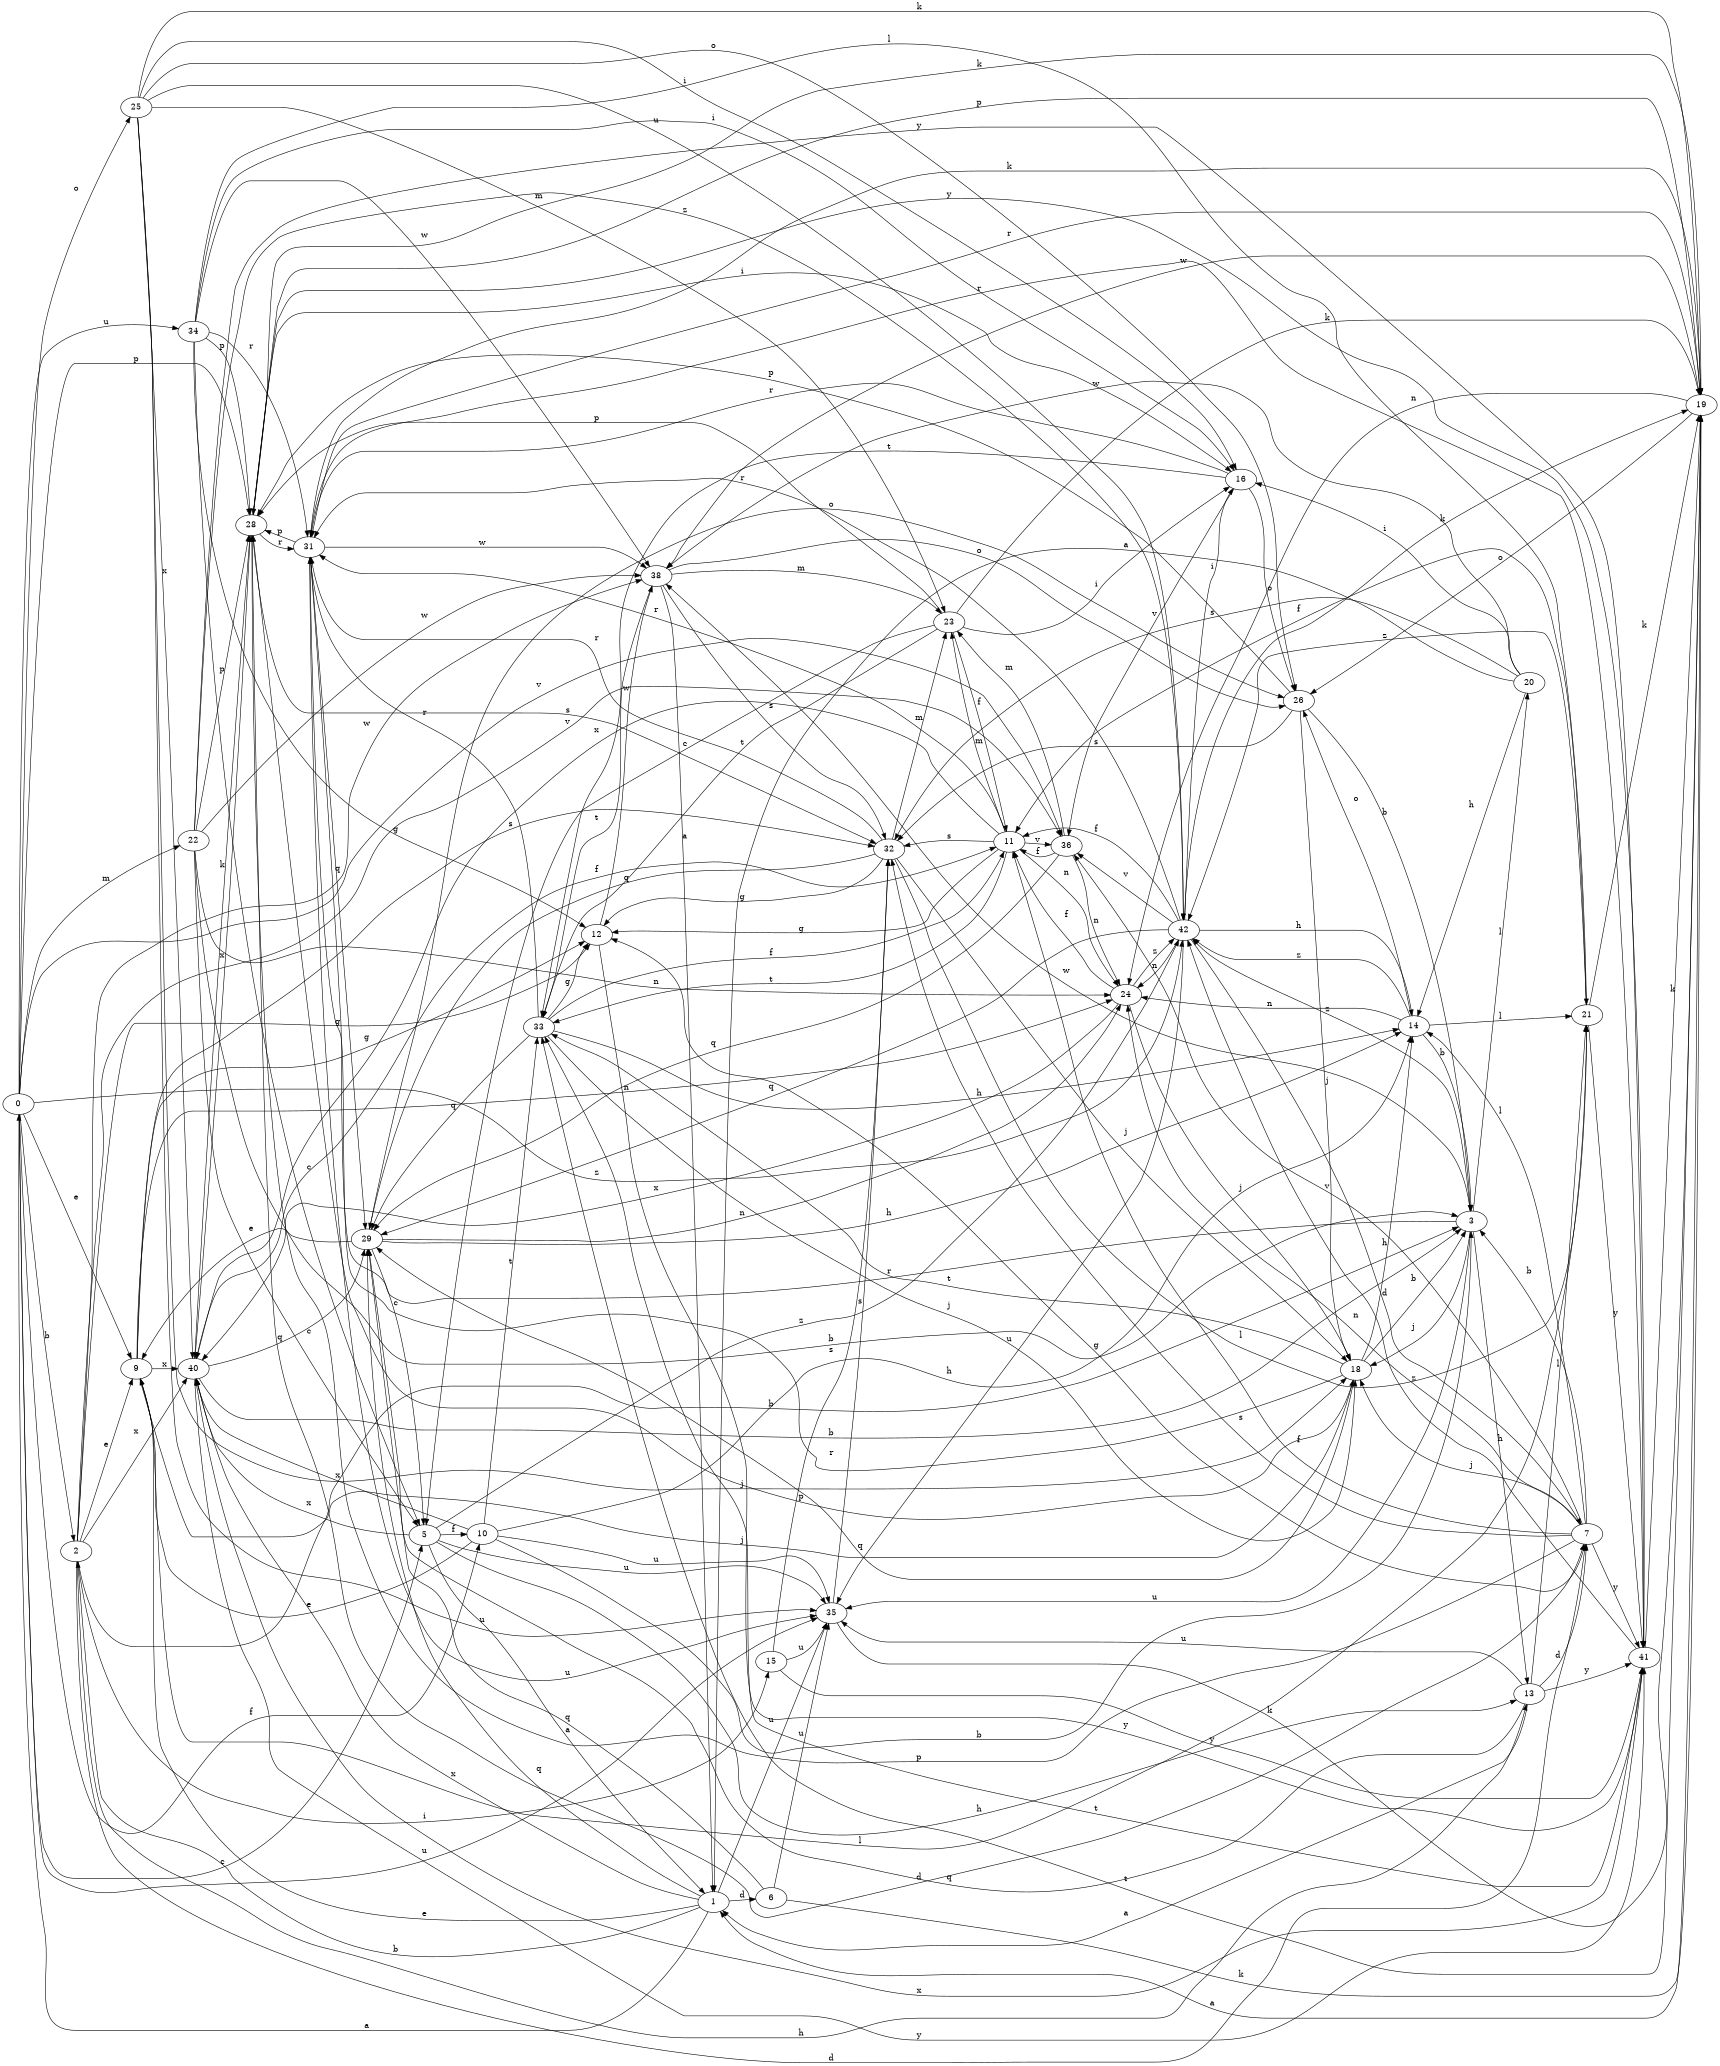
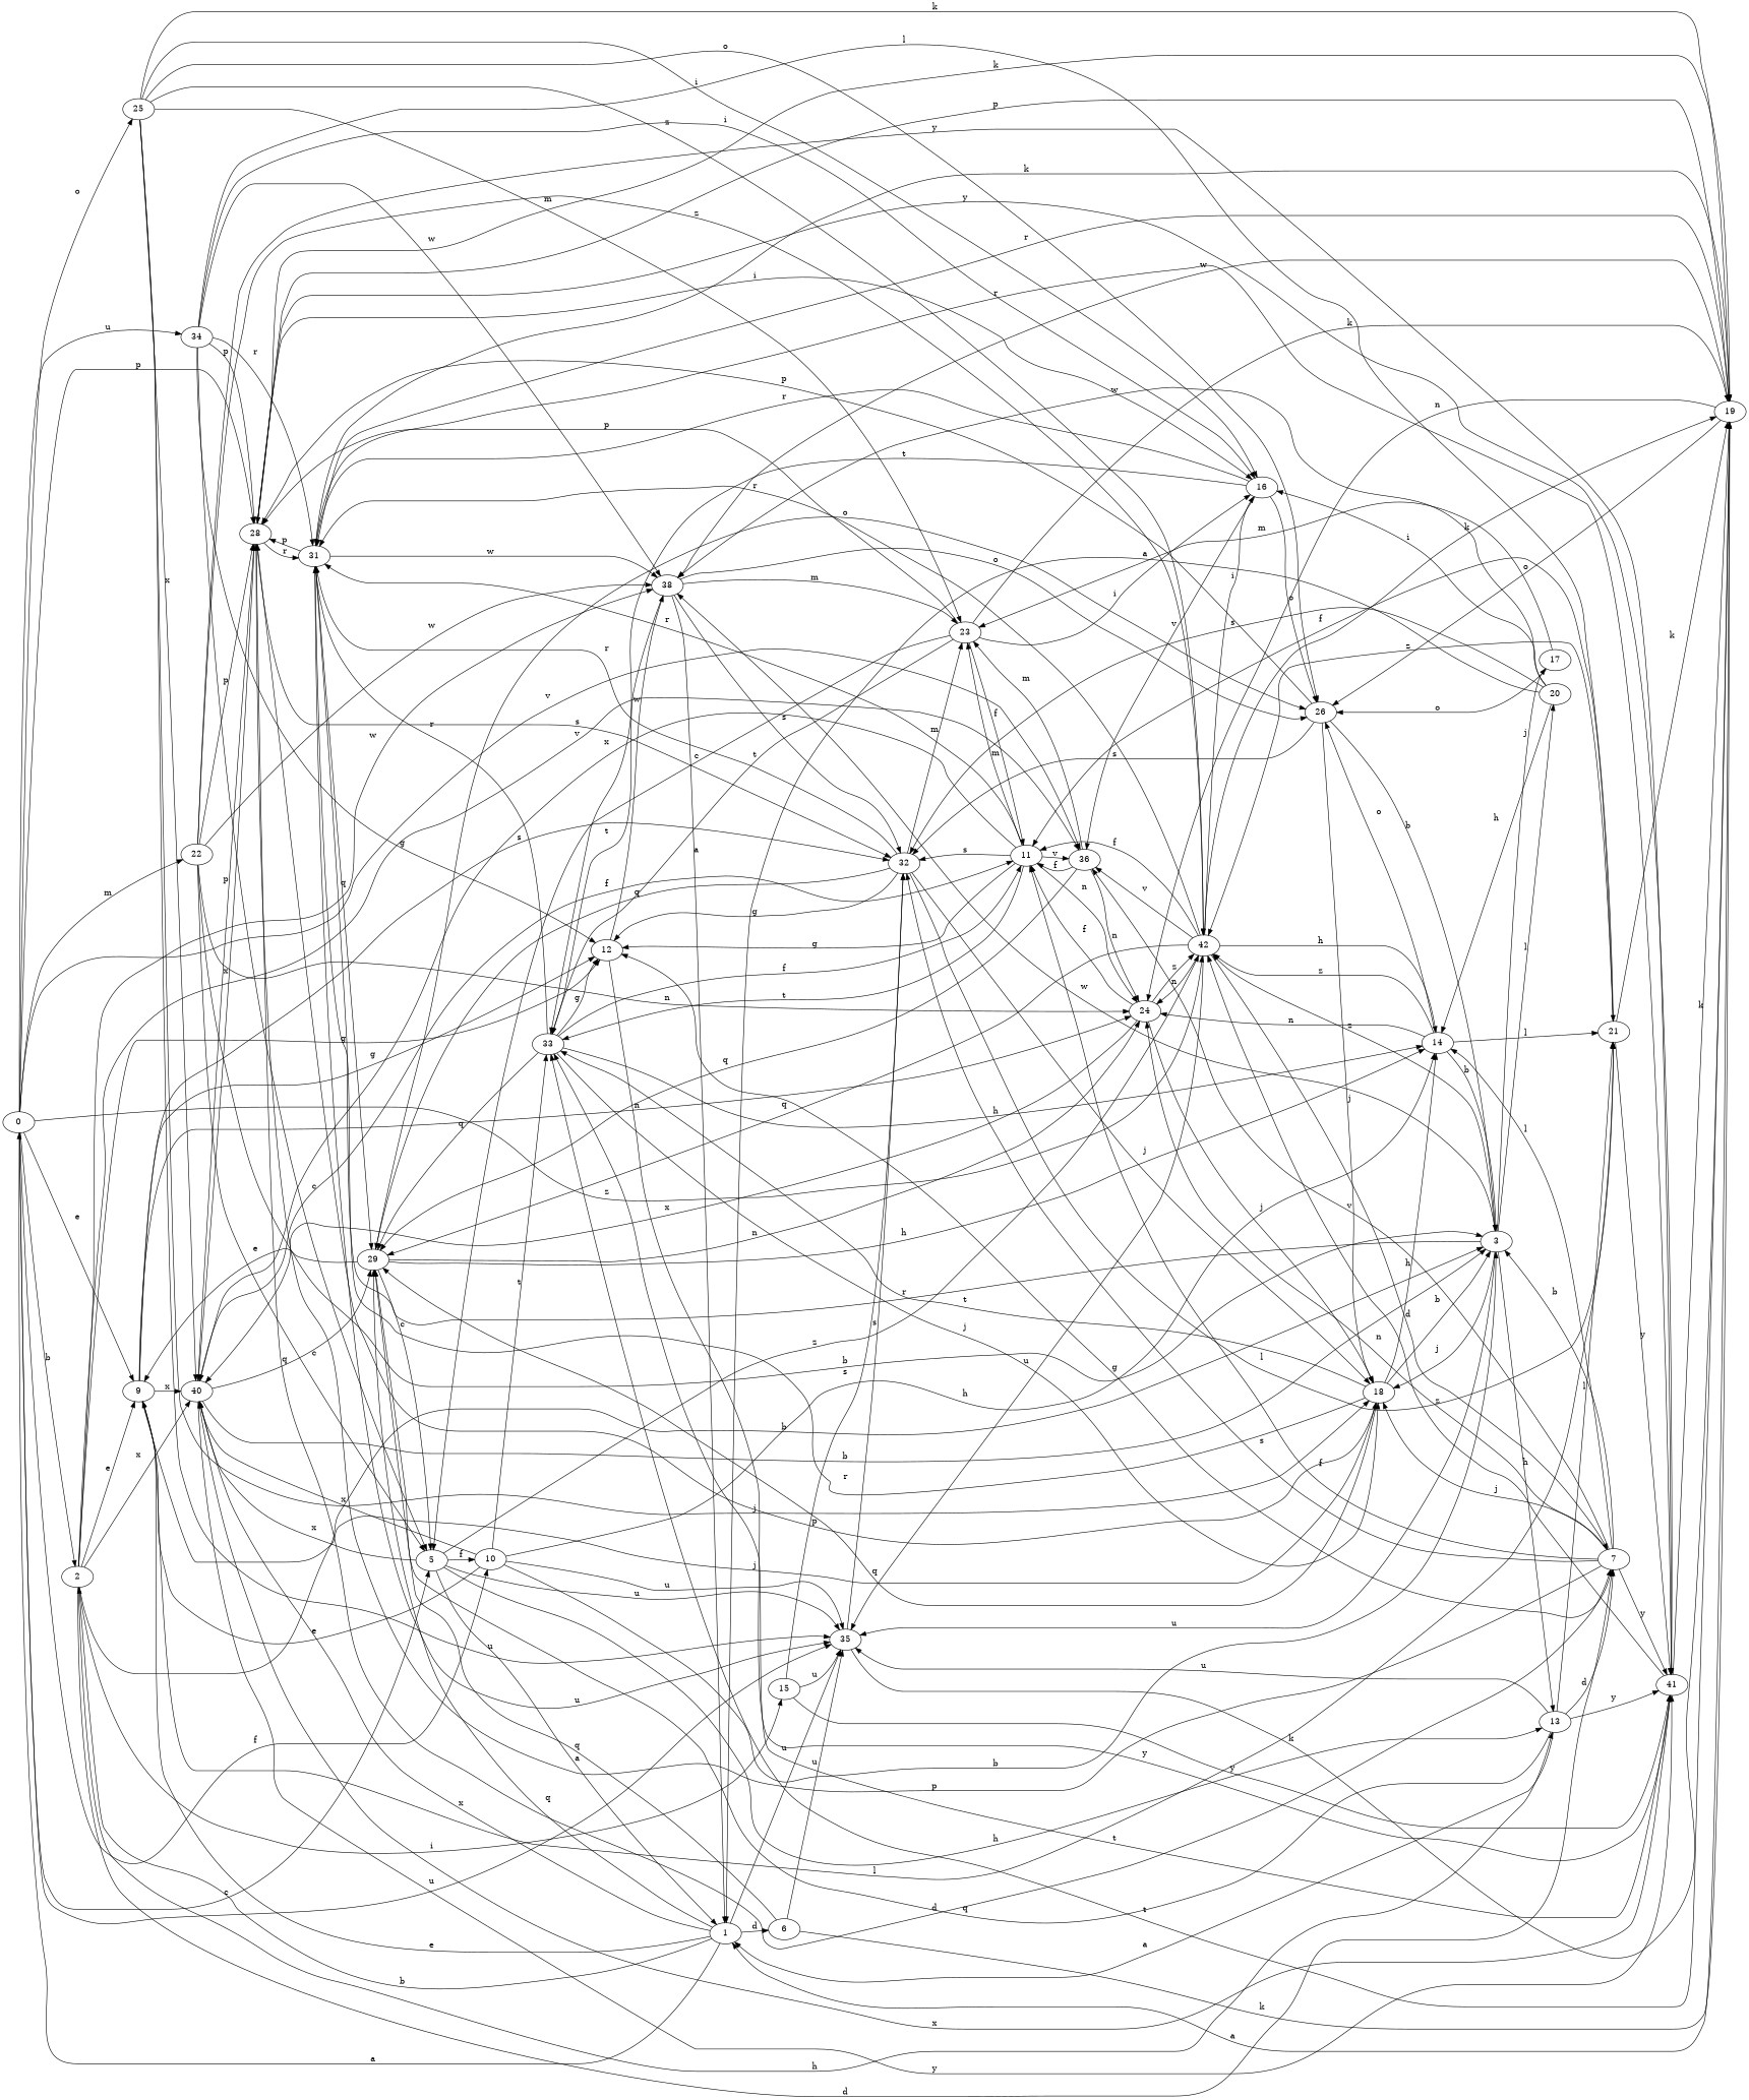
  strict digraph {
    rankdir=LR
    0
    2
    5
    9
    10
    22
    25
    28
    34
    35
    36
    42
    40
    3
    7
    12
    13
    15
    38
    1
    18
    21
    24
    32
    14
    33
    41
    19
    23
    26
    16
    31
    29
    11
    6
+   17
    20
    0 -> 2 [label=b]
    0 -> 5 [label=c]
    0 -> 9 [label=e]
    0 -> 10 [label=f]
    0 -> 22 [label=m]
    0 -> 25 [label=o]
    0 -> 28 [label=p]
    0 -> 34 [label=u]
    0 -> 35 [label=u]
    0 -> 36 [label=v]
    0 -> 42 [label=z]
    2 -> 9 [label=e]
    2 -> 36 [label=v]
    2 -> 40 [label=x]
    2 -> 3 [label=b]
    2 -> 7 [label=d]
    2 -> 12 [label=g]
    2 -> 13 [label=h]
    2 -> 15 [label=i]
    2 -> 38 [label=w]
    5 -> 10 [label=f]
    5 -> 35 [label=u]
    5 -> 42 [label=z]
    5 -> 40 [label=x]
    5 -> 13 [label=h]
    5 -> 1 [label=a]
    9 -> 40 [label=x]
    9 -> 12 [label=g]
    9 -> 18 [label=j]
    9 -> 21 [label=l]
    9 -> 24 [label=n]
    9 -> 32 [label=s]
    10 -> 9 [label=e]
    10 -> 35 [label=u]
    10 -> 40 [label=x]
    10 -> 3 [label=b]
    10 -> 14 [label=h]
    10 -> 33 [label=t]
    22 -> 5 [label=c]
    22 -> 28 [label=p]
    22 -> 42 [label=z]
    22 -> 3 [label=b]
    22 -> 38 [label=w]
    22 -> 24 [label=n]
    22 -> 41 [label=y]
    25 -> 35 [label=u]
-   25 -> 42 [label=u]
+   25 -> 42 [label=z]
    25 -> 40 [label=x]
    25 -> 18 [label=j]
    25 -> 19 [label=k]
    25 -> 23 [label=m]
    25 -> 26 [label=o]
    25 -> 16 [label=i]
    28 -> 40 [label=x]
    28 -> 7 [label=d]
    28 -> 32 [label=s]
    28 -> 41 [label=y]
    28 -> 19 [label=k]
    28 -> 16 [label=i]
    28 -> 31 [label=r]
    34 -> 5 [label=c]
    34 -> 28 [label=p]
    34 -> 12 [label=g]
    34 -> 38 [label=w]
    34 -> 21 [label=l]
    34 -> 16 [label=i]
    34 -> 31 [label=r]
    35 -> 32 [label=s]
    35 -> 19 [label=k]
    36 -> 24 [label=n]
    36 -> 23 [label=m]
    36 -> 29 [label=q]
    36 -> 11 [label=f]
    42 -> 35 [label=u]
    42 -> 36 [label=v]
    42 -> 7 [label=d]
    42 -> 24 [label=n]
    42 -> 14 [label=h]
    42 -> 19 [label=k]
    42 -> 16 [label=i]
    42 -> 31 [label=r]
    42 -> 29 [label=q]
    42 -> 11 [label=f]
-   40 -> 28 [label=k]
+   40 -> 28 [label=p]
    40 -> 3 [label=b]
    40 -> 41 [label=y]
    40 -> 29 [label=q]
    40 -> 11 [label=f]
    3 -> 35 [label=u]
    3 -> 42 [label=z]
    3 -> 13 [label=h]
    3 -> 38 [label=w]
    3 -> 18 [label=j]
    3 -> 31 [label=r]
+   3 -> 17 [label=j]
    3 -> 20 [label=l]
    7 -> 28 [label=p]
    7 -> 36 [label=v]
    7 -> 3 [label=b]
    7 -> 12 [label=g]
    7 -> 18 [label=j]
    7 -> 24 [label=n]
    7 -> 32 [label=s]
    7 -> 14 [label=l]
    7 -> 41 [label=y]
    7 -> 11 [label=f]
    12 -> 38 [label=w]
    12 -> 41 [label=y]
    13 -> 35 [label=u]
    13 -> 7 [label=d]
    13 -> 1 [label=a]
    13 -> 21 [label=l]
    13 -> 41 [label=y]
    13 -> 29 [label=q]
    15 -> 35 [label=u]
    15 -> 32 [label=s]
    15 -> 41 [label=y]
    38 -> 1 [label=a]
    38 -> 32 [label=s]
    38 -> 33 [label=t]
    38 -> 23 [label=m]
    38 -> 26 [label=o]
    1 -> 0 [label=a]
    1 -> 2 [label=b]
    1 -> 9 [label=e]
    1 -> 35 [label=u]
    1 -> 40 [label=x]
    1 -> 29 [label=q]
    1 -> 6 [label=d]
    18 -> 28 [label=p]
    18 -> 3 [label=b]
    18 -> 14 [label=h]
    18 -> 33 [label=t]
    18 -> 31 [label=r]
    18 -> 29 [label=q]
    21 -> 42 [label=z]
    21 -> 41 [label=y]
    21 -> 19 [label=k]
    21 -> 11 [label=f]
    24 -> 42 [label=z]
    24 -> 40 [label=x]
    24 -> 18 [label=j]
    24 -> 11 [label=f]
    32 -> 12 [label=g]
    32 -> 18 [label=j]
    32 -> 21 [label=l]
    32 -> 23 [label=m]
    32 -> 31 [label=r]
    32 -> 29 [label=q]
    14 -> 42 [label=z]
    14 -> 3 [label=b]
    14 -> 21 [label=l]
    14 -> 24 [label=n]
    14 -> 26 [label=o]
    33 -> 12 [label=g]
    33 -> 18 [label=j]
    33 -> 14 [label=h]
    33 -> 31 [label=r]
    33 -> 29 [label=q]
    33 -> 11 [label=f]
    41 -> 42 [label=z]
    41 -> 40 [label=x]
    41 -> 33 [label=t]
    41 -> 19 [label=k]
    41 -> 31 [label=r]
    19 -> 28 [label=p]
    19 -> 38 [label=w]
    19 -> 1 [label=a]
    19 -> 24 [label=n]
    19 -> 33 [label=t]
    19 -> 26 [label=o]
    19 -> 31 [label=r]
    23 -> 5 [label=c]
    23 -> 28 [label=p]
    23 -> 33 [label=t]
    23 -> 19 [label=k]
    23 -> 16 [label=i]
    23 -> 11 [label=f]
    26 -> 28 [label=p]
    26 -> 3 [label=b]
    26 -> 18 [label=j]
    26 -> 32 [label=s]
    16 -> 36 [label=v]
    16 -> 33 [label=t]
    16 -> 26 [label=o]
    16 -> 31 [label=r]
    31 -> 28 [label=p]
    31 -> 35 [label=u]
    31 -> 38 [label=w]
    31 -> 19 [label=k]
    31 -> 29 [label=q]
    29 -> 5 [label=c]
    29 -> 9 [label=e]
    29 -> 24 [label=n]
    29 -> 14 [label=h]
    29 -> 26 [label=o]
    11 -> 36 [label=v]
    11 -> 40 [label=x]
    11 -> 12 [label=g]
    11 -> 24 [label=n]
    11 -> 32 [label=s]
    11 -> 33 [label=t]
    11 -> 23 [label=m]
    11 -> 31 [label=r]
    6 -> 35 [label=u]
    6 -> 19 [label=k]
    6 -> 29 [label=q]
+   17 -> 23 [label=m]
+   17 -> 26 [label=o]
    20 -> 38 [label=w]
    20 -> 1 [label=a]
    20 -> 32 [label=s]
    20 -> 14 [label=h]
    20 -> 16 [label=i]
  }
